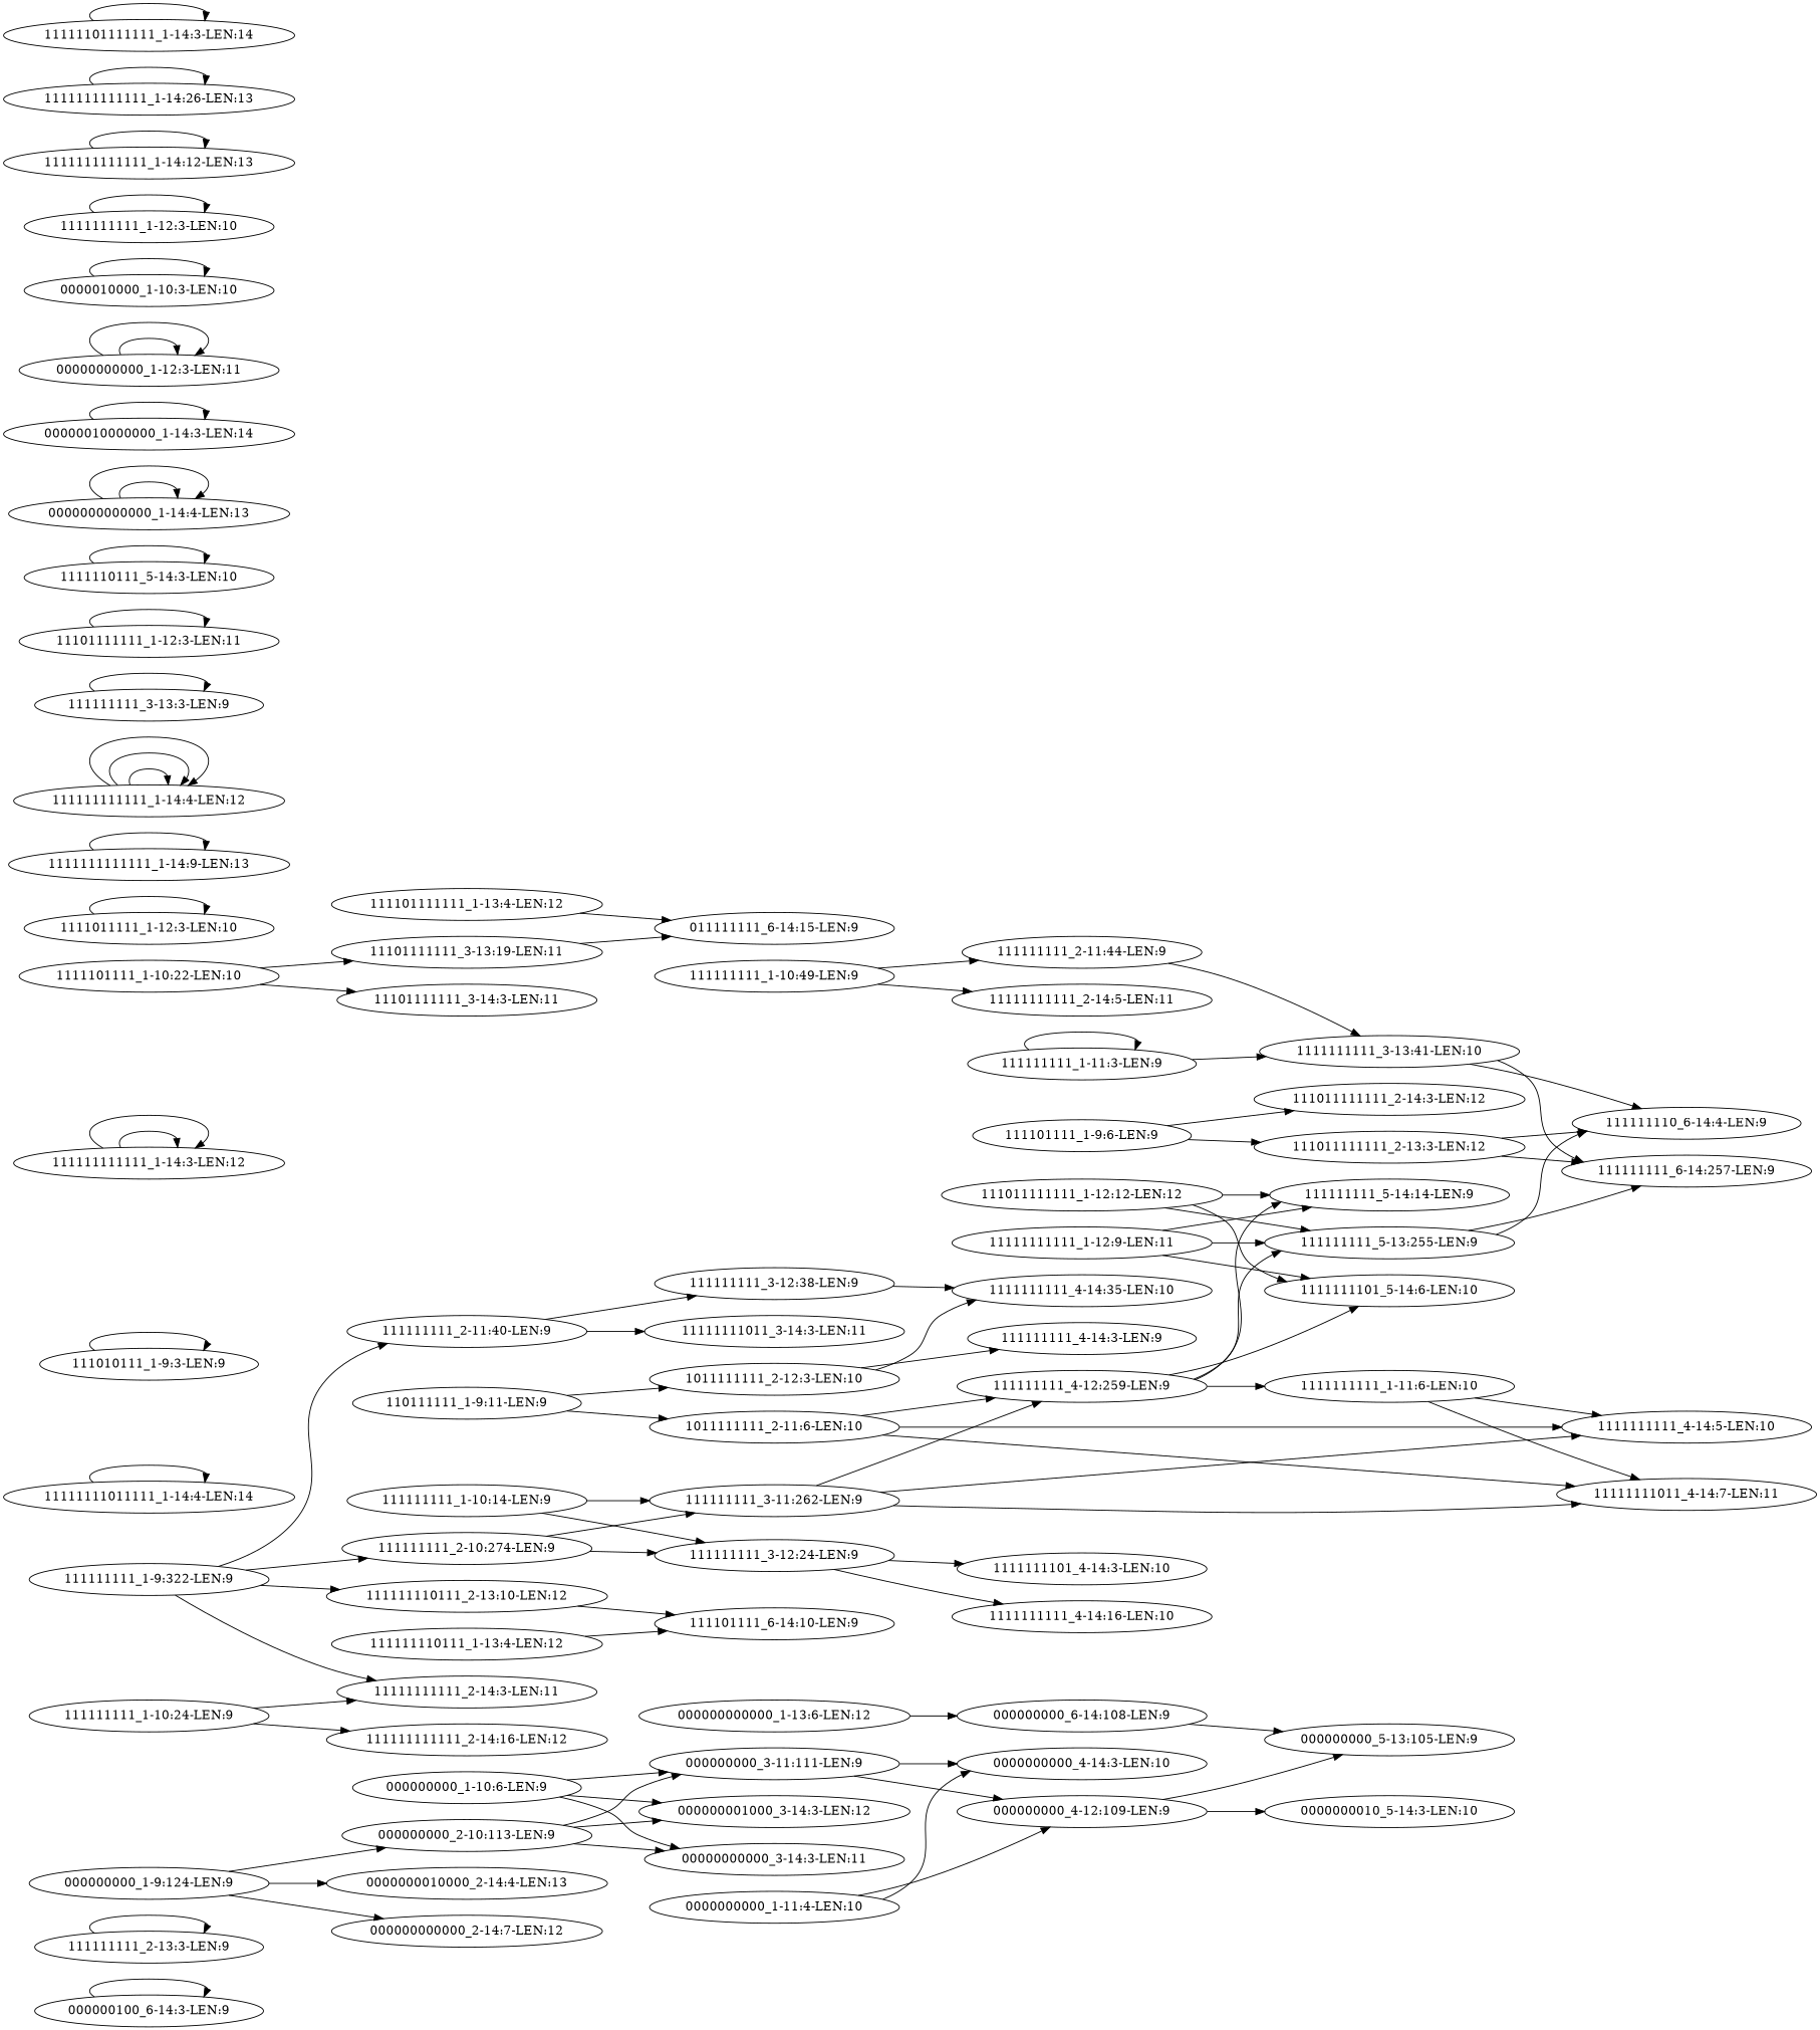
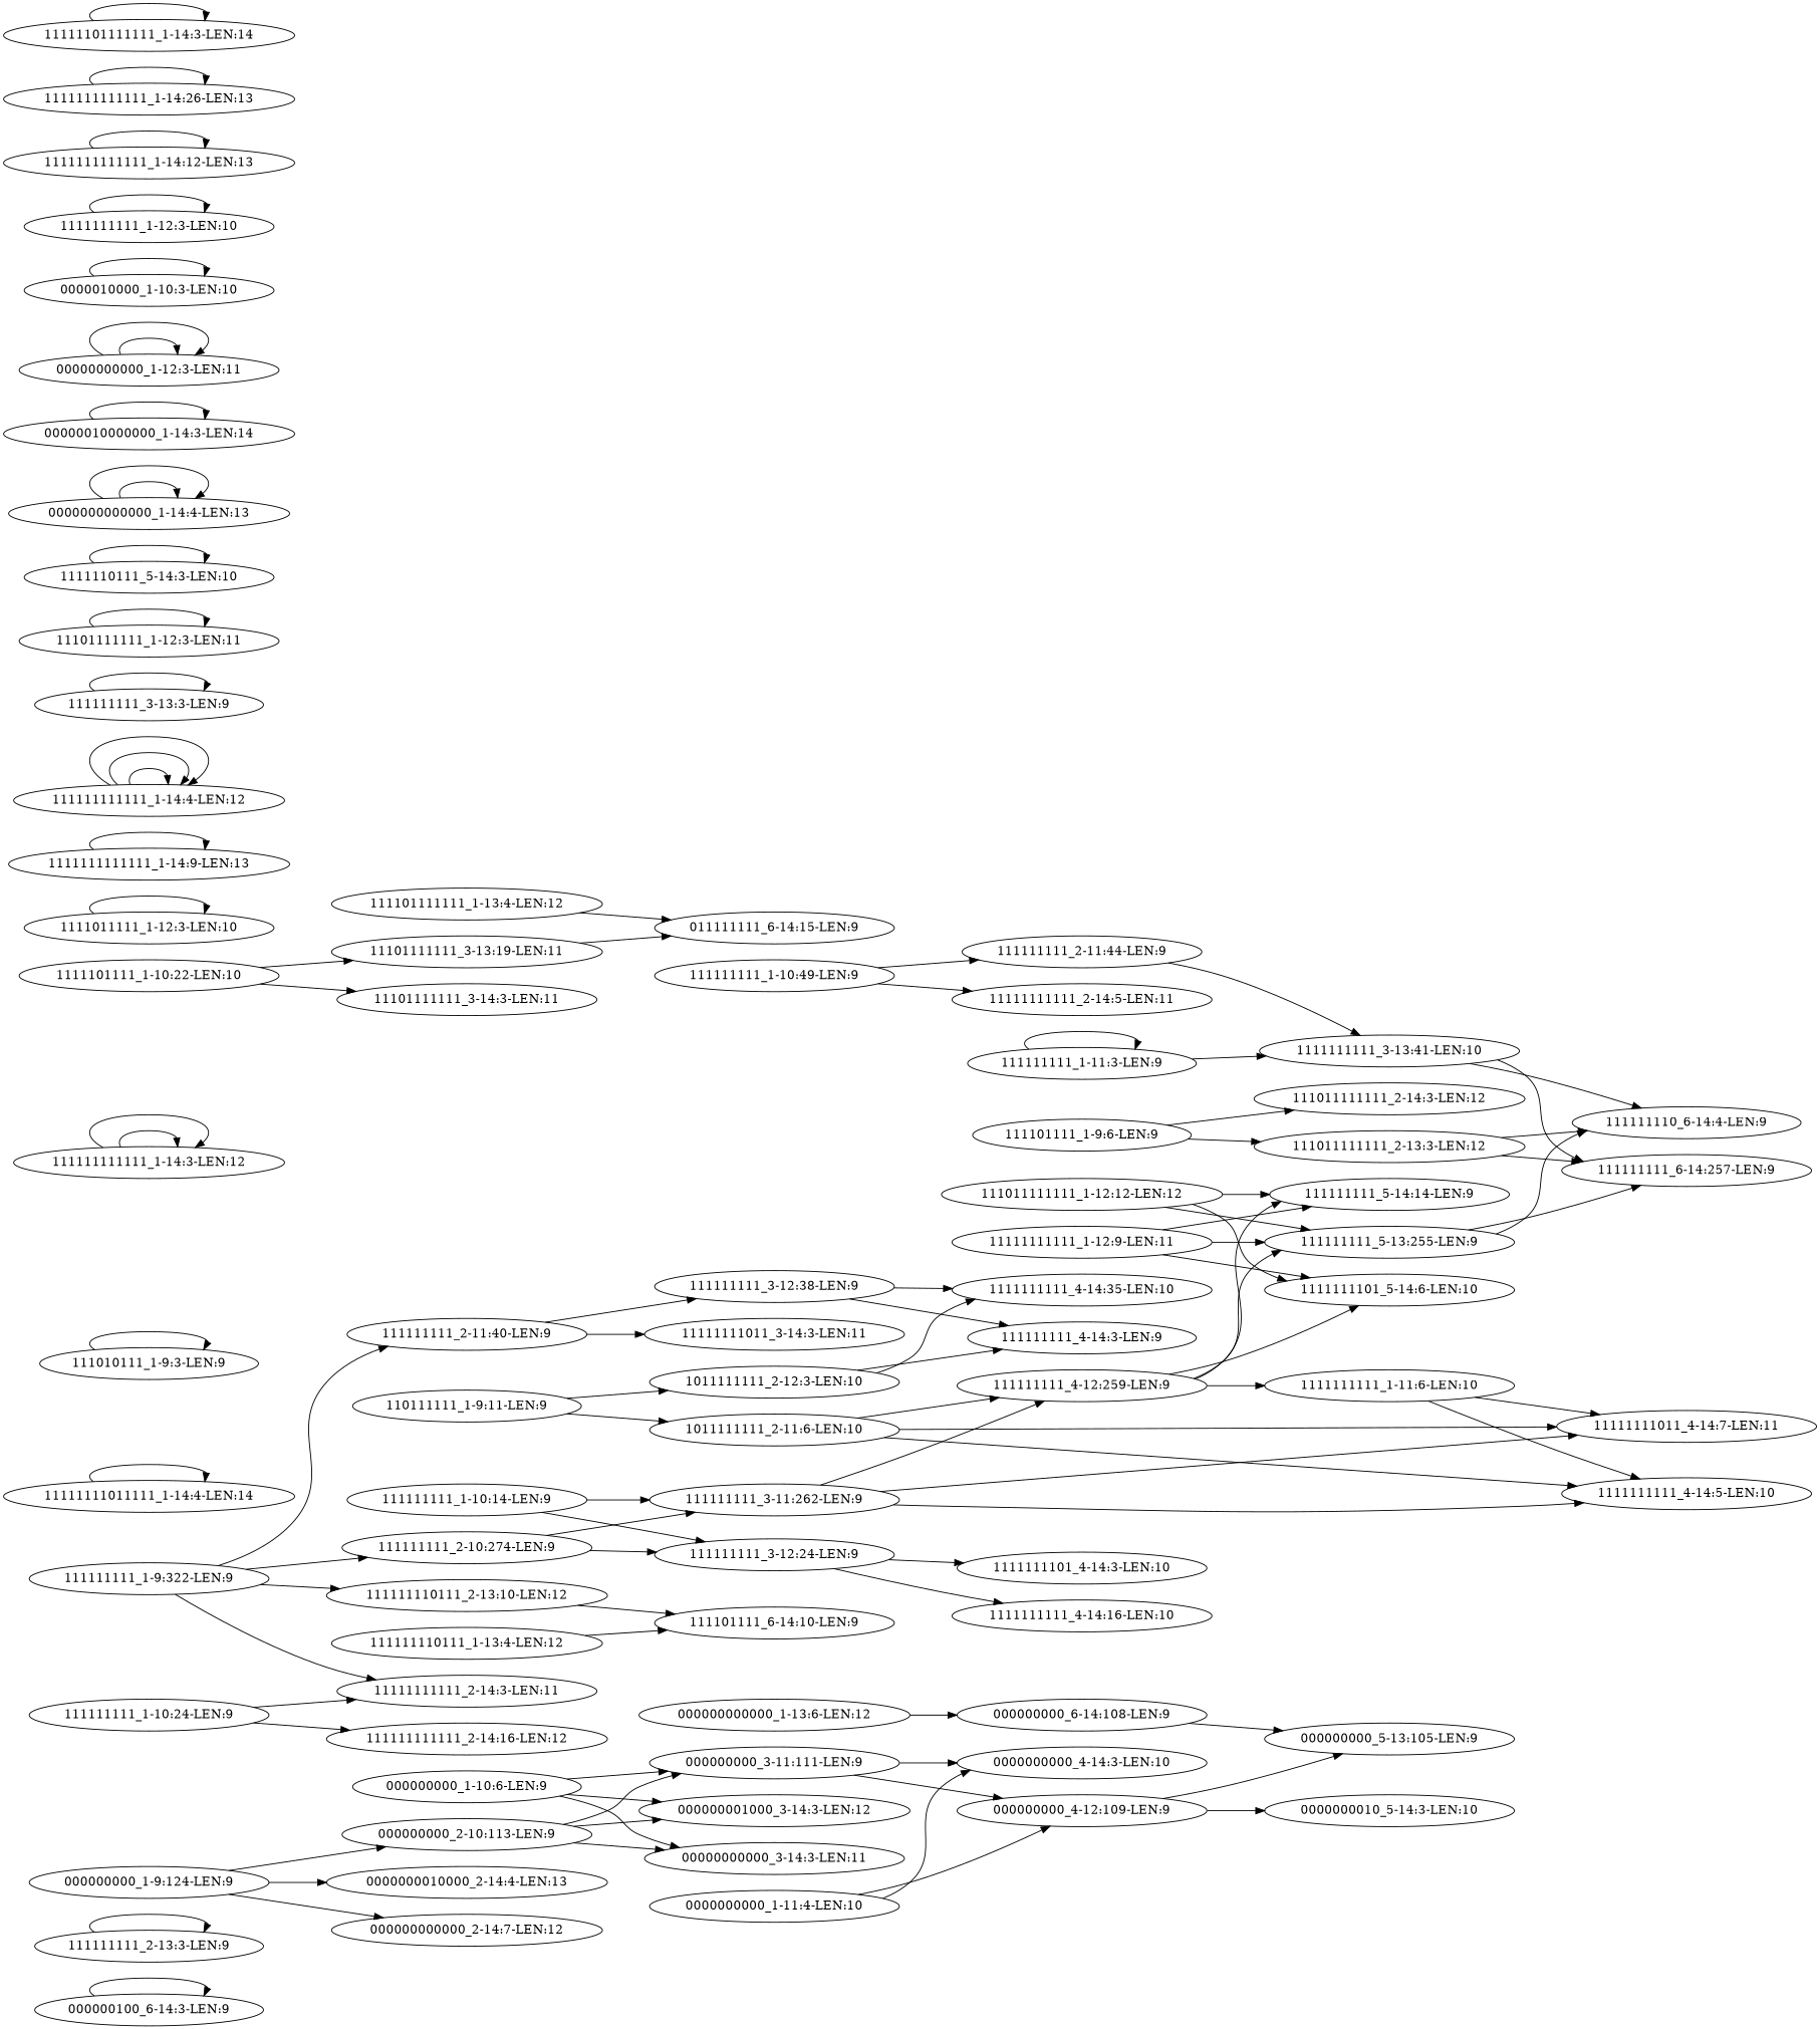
  digraph {
    rankdir=LR
    "000000100_6-14:3-LEN:9"
    "111111111_2-13:3-LEN:9"
    "000000000_6-14:108-LEN:9"
    "000000000_5-13:105-LEN:9"
    "111111111_1-11:3-LEN:9"
    "1111111111_3-13:41-LEN:10"
    "111111110_6-14:4-LEN:9"
    "111111111_6-14:257-LEN:9"
    "111111111_1-9:322-LEN:9"
    "111111110111_2-13:10-LEN:12"
    "11111111111_2-14:3-LEN:11"
    "111111111_2-11:40-LEN:9"
    "111111111_2-10:274-LEN:9"
    "111101111_6-14:10-LEN:9"
    "11111111011_3-14:3-LEN:11"
    "111111111_3-12:38-LEN:9"
    "111111111_3-11:262-LEN:9"
    "111111111_3-12:24-LEN:9"
    "111111111_4-14:3-LEN:9"
    "1111111111_4-14:35-LEN:10"
    "1111111111_4-14:5-LEN:10"
    "111111111_4-12:259-LEN:9"
    "11111111011_4-14:7-LEN:11"
    "1111111111_4-14:16-LEN:10"
    "1111111101_4-14:3-LEN:10"
    "110111111_1-9:11-LEN:9"
    "1011111111_2-11:6-LEN:10"
    "1011111111_2-12:3-LEN:10"
    "111111111_5-13:255-LEN:9"
    "1111111101_5-14:6-LEN:10"
    "111111111_5-14:14-LEN:9"
    "1111111111_1-11:6-LEN:10"
    "11111111011111_1-14:4-LEN:14"
    "11111111111_1-12:9-LEN:11"
    "111010111_1-9:3-LEN:9"
    "111111111111_1-14:3-LEN:12"
    "11101111111_3-13:19-LEN:11"
    "011111111_6-14:15-LEN:9"
    "1111011111_1-12:3-LEN:10"
    "111101111_1-9:6-LEN:9"
    "111011111111_2-14:3-LEN:12"
    "111011111111_2-13:3-LEN:12"
    "000000000_1-10:6-LEN:9"
    "000000001000_3-14:3-LEN:12"
    "000000000_3-11:111-LEN:9"
    "00000000000_3-14:3-LEN:11"
    "0000000000_4-14:3-LEN:10"
    "000000000_4-12:109-LEN:9"
    "0000000010_5-14:3-LEN:10"
    "1111111111111_1-14:9-LEN:13"
    "111101111111_1-13:4-LEN:12"
    "111011111111_1-12:12-LEN:12"
    "111111111111_1-14:4-LEN:12"
    "111111111_3-13:3-LEN:9"
    "11101111111_1-12:3-LEN:11"
    "0000000000_1-11:4-LEN:10"
    "111111111_1-10:14-LEN:9"
    "000000000_2-10:113-LEN:9"
    "1111110111_5-14:3-LEN:10"
    "0000000000000_1-14:4-LEN:13"
    "00000010000000_1-14:3-LEN:14"
    "00000000000_1-12:3-LEN:11"
    "0000010000_1-10:3-LEN:10"
    "1111111111_1-12:3-LEN:10"
    "111111110111_1-13:4-LEN:12"
    "000000000000_1-13:6-LEN:12"
    "111111111_1-10:24-LEN:9"
    "111111111111_2-14:16-LEN:12"
    "1111111111111_1-14:12-LEN:13"
    "000000000_1-9:124-LEN:9"
    "0000000010000_2-14:4-LEN:13"
    "000000000000_2-14:7-LEN:12"
    "1111111111111_1-14:26-LEN:13"
    "111111111_1-10:49-LEN:9"
    "11111111111_2-14:5-LEN:11"
    "111111111_2-11:44-LEN:9"
    "1111101111_1-10:22-LEN:10"
    "11101111111_3-14:3-LEN:11"
    "11111101111111_1-14:3-LEN:14"
    "000000100_6-14:3-LEN:9" -> "000000100_6-14:3-LEN:9"
    "111111111_2-13:3-LEN:9" -> "111111111_2-13:3-LEN:9"
    "000000000_6-14:108-LEN:9" -> "000000000_5-13:105-LEN:9"
    "111111111_1-11:3-LEN:9" -> "111111111_1-11:3-LEN:9"
    "111111111_1-11:3-LEN:9" -> "1111111111_3-13:41-LEN:10"
    "1111111111_3-13:41-LEN:10" -> "111111110_6-14:4-LEN:9"
    "1111111111_3-13:41-LEN:10" -> "111111111_6-14:257-LEN:9"
    "111111111_1-9:322-LEN:9" -> "111111110111_2-13:10-LEN:12"
    "111111111_1-9:322-LEN:9" -> "11111111111_2-14:3-LEN:11"
    "111111111_1-9:322-LEN:9" -> "111111111_2-11:40-LEN:9"
    "111111111_1-9:322-LEN:9" -> "111111111_2-10:274-LEN:9"
    "111111110111_2-13:10-LEN:12" -> "111101111_6-14:10-LEN:9"
    "111111111_2-11:40-LEN:9" -> "11111111011_3-14:3-LEN:11"
    "111111111_2-11:40-LEN:9" -> "111111111_3-12:38-LEN:9"
    "111111111_2-10:274-LEN:9" -> "111111111_3-11:262-LEN:9"
    "111111111_2-10:274-LEN:9" -> "111111111_3-12:24-LEN:9"
+   "111111111_3-12:38-LEN:9" -> "111111111_4-14:3-LEN:9"
    "111111111_3-12:38-LEN:9" -> "1111111111_4-14:35-LEN:10"
    "111111111_3-11:262-LEN:9" -> "1111111111_4-14:5-LEN:10"
    "111111111_3-11:262-LEN:9" -> "111111111_4-12:259-LEN:9"
    "111111111_3-11:262-LEN:9" -> "11111111011_4-14:7-LEN:11"
    "111111111_3-12:24-LEN:9" -> "1111111111_4-14:16-LEN:10"
    "111111111_3-12:24-LEN:9" -> "1111111101_4-14:3-LEN:10"
    "111111111_4-12:259-LEN:9" -> "111111111_5-13:255-LEN:9"
    "111111111_4-12:259-LEN:9" -> "1111111101_5-14:6-LEN:10"
    "111111111_4-12:259-LEN:9" -> "111111111_5-14:14-LEN:9"
    "111111111_4-12:259-LEN:9" -> "1111111111_1-11:6-LEN:10"
    "110111111_1-9:11-LEN:9" -> "1011111111_2-11:6-LEN:10"
    "110111111_1-9:11-LEN:9" -> "1011111111_2-12:3-LEN:10"
    "1011111111_2-11:6-LEN:10" -> "1111111111_4-14:5-LEN:10"
    "1011111111_2-11:6-LEN:10" -> "111111111_4-12:259-LEN:9"
    "1011111111_2-11:6-LEN:10" -> "11111111011_4-14:7-LEN:11"
    "1011111111_2-12:3-LEN:10" -> "111111111_4-14:3-LEN:9"
    "1011111111_2-12:3-LEN:10" -> "1111111111_4-14:35-LEN:10"
    "111111111_5-13:255-LEN:9" -> "111111110_6-14:4-LEN:9"
    "111111111_5-13:255-LEN:9" -> "111111111_6-14:257-LEN:9"
    "1111111111_1-11:6-LEN:10" -> "1111111111_4-14:5-LEN:10"
    "1111111111_1-11:6-LEN:10" -> "11111111011_4-14:7-LEN:11"
    "11111111011111_1-14:4-LEN:14" -> "11111111011111_1-14:4-LEN:14"
    "11111111111_1-12:9-LEN:11" -> "111111111_5-13:255-LEN:9"
    "11111111111_1-12:9-LEN:11" -> "1111111101_5-14:6-LEN:10"
    "11111111111_1-12:9-LEN:11" -> "111111111_5-14:14-LEN:9"
    "111010111_1-9:3-LEN:9" -> "111010111_1-9:3-LEN:9"
    "111111111111_1-14:3-LEN:12" -> "111111111111_1-14:3-LEN:12"
    "111111111111_1-14:3-LEN:12" -> "111111111111_1-14:3-LEN:12"
    "11101111111_3-13:19-LEN:11" -> "011111111_6-14:15-LEN:9"
    "1111011111_1-12:3-LEN:10" -> "1111011111_1-12:3-LEN:10"
    "111101111_1-9:6-LEN:9" -> "111011111111_2-14:3-LEN:12"
    "111101111_1-9:6-LEN:9" -> "111011111111_2-13:3-LEN:12"
    "111011111111_2-13:3-LEN:12" -> "111111110_6-14:4-LEN:9"
    "111011111111_2-13:3-LEN:12" -> "111111111_6-14:257-LEN:9"
    "000000000_1-10:6-LEN:9" -> "000000001000_3-14:3-LEN:12"
    "000000000_1-10:6-LEN:9" -> "000000000_3-11:111-LEN:9"
    "000000000_1-10:6-LEN:9" -> "00000000000_3-14:3-LEN:11"
    "000000000_3-11:111-LEN:9" -> "0000000000_4-14:3-LEN:10"
    "000000000_3-11:111-LEN:9" -> "000000000_4-12:109-LEN:9"
    "000000000_4-12:109-LEN:9" -> "000000000_5-13:105-LEN:9"
    "000000000_4-12:109-LEN:9" -> "0000000010_5-14:3-LEN:10"
    "1111111111111_1-14:9-LEN:13" -> "1111111111111_1-14:9-LEN:13"
    "111101111111_1-13:4-LEN:12" -> "011111111_6-14:15-LEN:9"
    "111011111111_1-12:12-LEN:12" -> "111111111_5-13:255-LEN:9"
    "111011111111_1-12:12-LEN:12" -> "1111111101_5-14:6-LEN:10"
    "111011111111_1-12:12-LEN:12" -> "111111111_5-14:14-LEN:9"
    "111111111111_1-14:4-LEN:12" -> "111111111111_1-14:4-LEN:12"
    "111111111111_1-14:4-LEN:12" -> "111111111111_1-14:4-LEN:12"
    "111111111111_1-14:4-LEN:12" -> "111111111111_1-14:4-LEN:12"
    "111111111_3-13:3-LEN:9" -> "111111111_3-13:3-LEN:9"
    "11101111111_1-12:3-LEN:11" -> "11101111111_1-12:3-LEN:11"
    "0000000000_1-11:4-LEN:10" -> "0000000000_4-14:3-LEN:10"
    "0000000000_1-11:4-LEN:10" -> "000000000_4-12:109-LEN:9"
    "111111111_1-10:14-LEN:9" -> "111111111_3-11:262-LEN:9"
    "111111111_1-10:14-LEN:9" -> "111111111_3-12:24-LEN:9"
    "000000000_2-10:113-LEN:9" -> "000000001000_3-14:3-LEN:12"
    "000000000_2-10:113-LEN:9" -> "000000000_3-11:111-LEN:9"
    "000000000_2-10:113-LEN:9" -> "00000000000_3-14:3-LEN:11"
    "1111110111_5-14:3-LEN:10" -> "1111110111_5-14:3-LEN:10"
    "0000000000000_1-14:4-LEN:13" -> "0000000000000_1-14:4-LEN:13"
    "0000000000000_1-14:4-LEN:13" -> "0000000000000_1-14:4-LEN:13"
    "00000010000000_1-14:3-LEN:14" -> "00000010000000_1-14:3-LEN:14"
    "00000000000_1-12:3-LEN:11" -> "00000000000_1-12:3-LEN:11"
    "00000000000_1-12:3-LEN:11" -> "00000000000_1-12:3-LEN:11"
    "0000010000_1-10:3-LEN:10" -> "0000010000_1-10:3-LEN:10"
    "1111111111_1-12:3-LEN:10" -> "1111111111_1-12:3-LEN:10"
    "111111110111_1-13:4-LEN:12" -> "111101111_6-14:10-LEN:9"
    "000000000000_1-13:6-LEN:12" -> "000000000_6-14:108-LEN:9"
    "111111111_1-10:24-LEN:9" -> "11111111111_2-14:3-LEN:11"
    "111111111_1-10:24-LEN:9" -> "111111111111_2-14:16-LEN:12"
    "1111111111111_1-14:12-LEN:13" -> "1111111111111_1-14:12-LEN:13"
    "000000000_1-9:124-LEN:9" -> "000000000_2-10:113-LEN:9"
    "000000000_1-9:124-LEN:9" -> "0000000010000_2-14:4-LEN:13"
    "000000000_1-9:124-LEN:9" -> "000000000000_2-14:7-LEN:12"
    "1111111111111_1-14:26-LEN:13" -> "1111111111111_1-14:26-LEN:13"
    "111111111_1-10:49-LEN:9" -> "11111111111_2-14:5-LEN:11"
    "111111111_1-10:49-LEN:9" -> "111111111_2-11:44-LEN:9"
    "111111111_2-11:44-LEN:9" -> "1111111111_3-13:41-LEN:10"
    "1111101111_1-10:22-LEN:10" -> "11101111111_3-13:19-LEN:11"
    "1111101111_1-10:22-LEN:10" -> "11101111111_3-14:3-LEN:11"
    "11111101111111_1-14:3-LEN:14" -> "11111101111111_1-14:3-LEN:14"
  }
